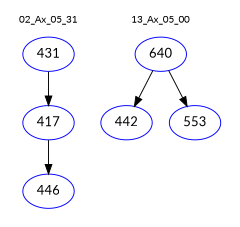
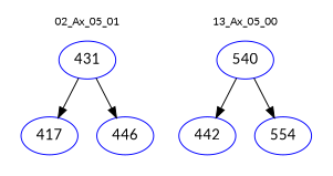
  digraph {
    fontname=Lato
    node [color=blue fontname=Lato]
    edge [color=black fontname=Lato]
    n1 [label=431]
    n2 [label=417]
    n3 [label=446]
-   n4 [label=640]
+   n4 [label=540]
    n5 [label=442]
-   n6 [label=553]
+   n6 [label=554]
    subgraph cluster_1 {
      color=white
      fontsize=10
-     label="02_Ax_05_31"
+     label="02_Ax_05_01"
      n1
      n2
      n3
    }
    subgraph cluster_2 {
      color=white
      fontsize=10
      label="13_Ax_05_00"
      n4
      n5
      n6
    }
    n1 -> n2
-   n2 -> n3
+   n1 -> n3
    n4 -> n5
    n4 -> n6
  }
